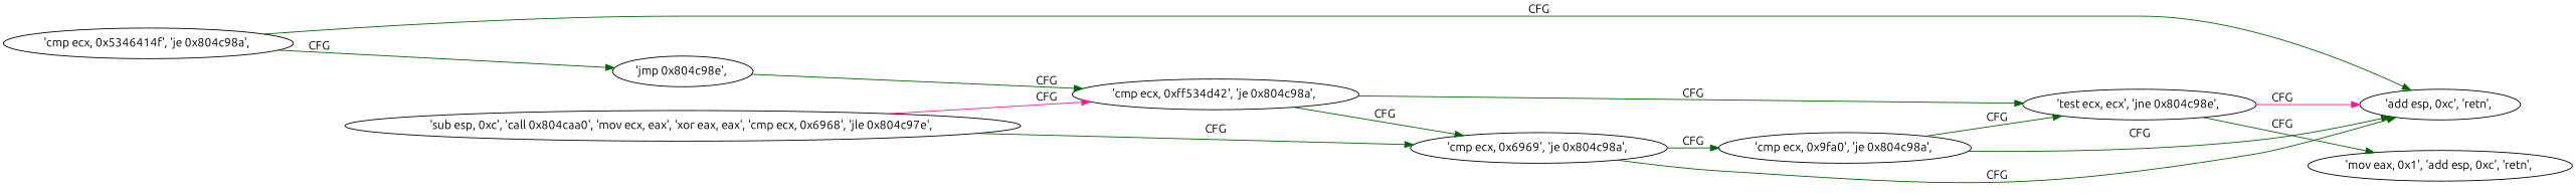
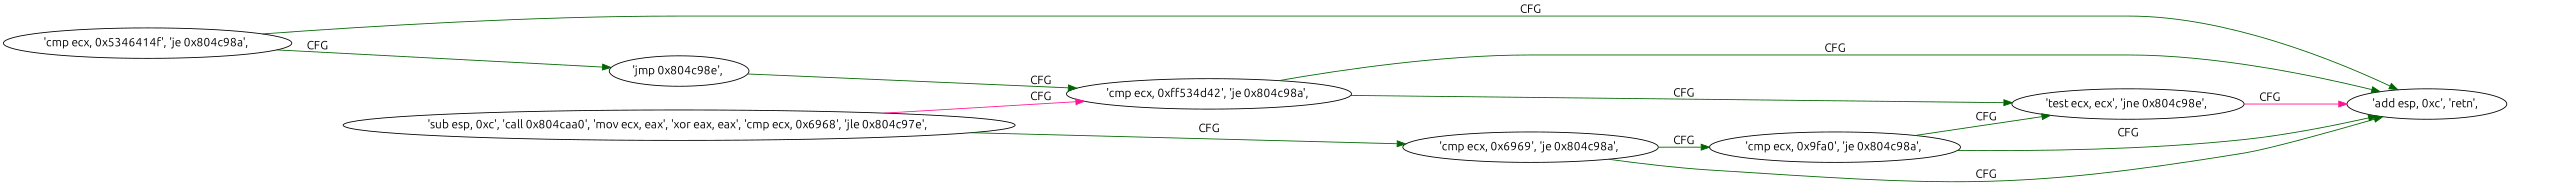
  digraph {
    fontname=Ubuntu
    rankdir=LR
    node [fontname=Ubuntu]
    edge [color=darkgreen fontname=Ubuntu]
    n1 [label="'sub esp, 0xc', 'call 0x804caa0', 'mov ecx, eax', 'xor eax, eax', 'cmp ecx, 0x6968', 'jle 0x804c97e', "]
    n2 [label="'cmp ecx, 0xff534d42', 'je 0x804c98a', "]
    n3 [label="'cmp ecx, 0x6969', 'je 0x804c98a', "]
    n4 [label="'add esp, 0xc', 'retn', "]
    n5 [label="'test ecx, ecx', 'jne 0x804c98e', "]
    n6 [label="'cmp ecx, 0x9fa0', 'je 0x804c98a', "]
-   n7 [label="'mov eax, 0x1', 'add esp, 0xc', 'retn', "]
    n8 [label="'cmp ecx, 0x5346414f', 'je 0x804c98a', "]
    n9 [label="'jmp 0x804c98e', "]
    n1 -> n2 [color=deeppink label=CFG]
    n1 -> n3 [label=CFG]
-   n2 -> n3 [label=CFG]
+   n2 -> n4 [label=CFG]
    n2 -> n5 [label=CFG]
    n3 -> n4 [label=CFG]
    n3 -> n6 [label=CFG]
    n5 -> n4 [color=deeppink label=CFG]
-   n5 -> n7 [label=CFG]
    n6 -> n4 [label=CFG]
    n6 -> n5 [label=CFG]
    n8 -> n4 [label=CFG]
    n8 -> n9 [label=CFG]
    n9 -> n2 [label=CFG]
  }
